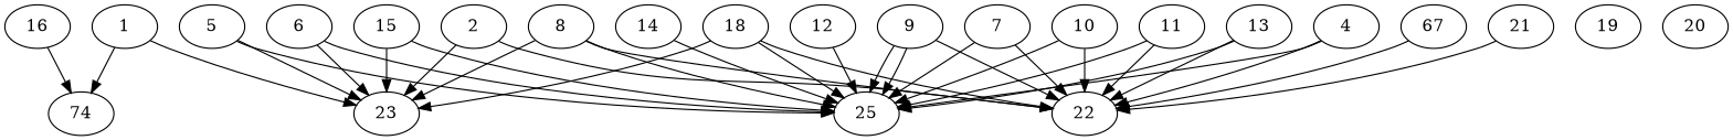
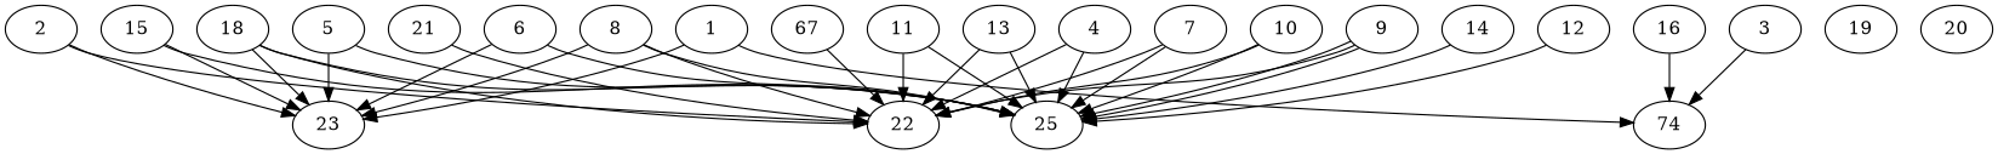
  digraph {
    node [alpha=0.04]
    1 [alpha=0.09 expect_size=23257088]
    23 [alpha=0.03 expect_size=15697920]
    n3 [expect_size=44931072 label=74]
    2 [alpha=0.16 expect_size=22938624]
    22 [alpha=0.01 expect_size=49072128]
+   3 [alpha=0.05 expect_size=37220352]
    4 [alpha=0.08 expect_size=48944128]
    25 [alpha=0.06 expect_size=6344704]
    5 [alpha=0.16 expect_size=7785472]
    6 [expect_size=46551040]
    7 [alpha=0.17 expect_size=12868608]
    8 [alpha=0.02 expect_size=17016832]
    9 [alpha=0.16 expect_size=21569536]
    10 [alpha=0.11 expect_size=6190080]
    11 [alpha=0.13 expect_size=7376896]
    12 [alpha=0.06 expect_size=27727872]
    13 [alpha=0.12 expect_size=17830912]
    14 [expect_size=30105600]
    15 [alpha=0.12 expect_size=49434624]
    16 [alpha=0.05 expect_size=40520704]
    n21 [alpha=0.05 expect_size=49716224 label=67]
    18 [alpha=0.19 expect_size=43655168]
    19 [alpha=0.18 expect_size=48581632]
    20 [alpha=0.12 expect_size=40045568]
    21 [alpha=0.13 expect_size=18192384]
    1 -> 23
    1 -> n3
    2 -> 23
    2 -> 22
+   3 -> n3
    4 -> 22
    4 -> 25
    5 -> 23
    5 -> 25
    6 -> 23
    6 -> 25
    7 -> 22
    7 -> 25
    8 -> 23
    8 -> 22
    8 -> 25
    9 -> 22
    9 -> 25
    9 -> 25
    10 -> 22
    10 -> 25
    11 -> 22
    11 -> 25
    12 -> 25
    13 -> 22
    13 -> 25
    14 -> 25
    15 -> 23
    15 -> 25
    16 -> n3
    n21 -> 22
    18 -> 23
    18 -> 22
    18 -> 25
    21 -> 22
  }
